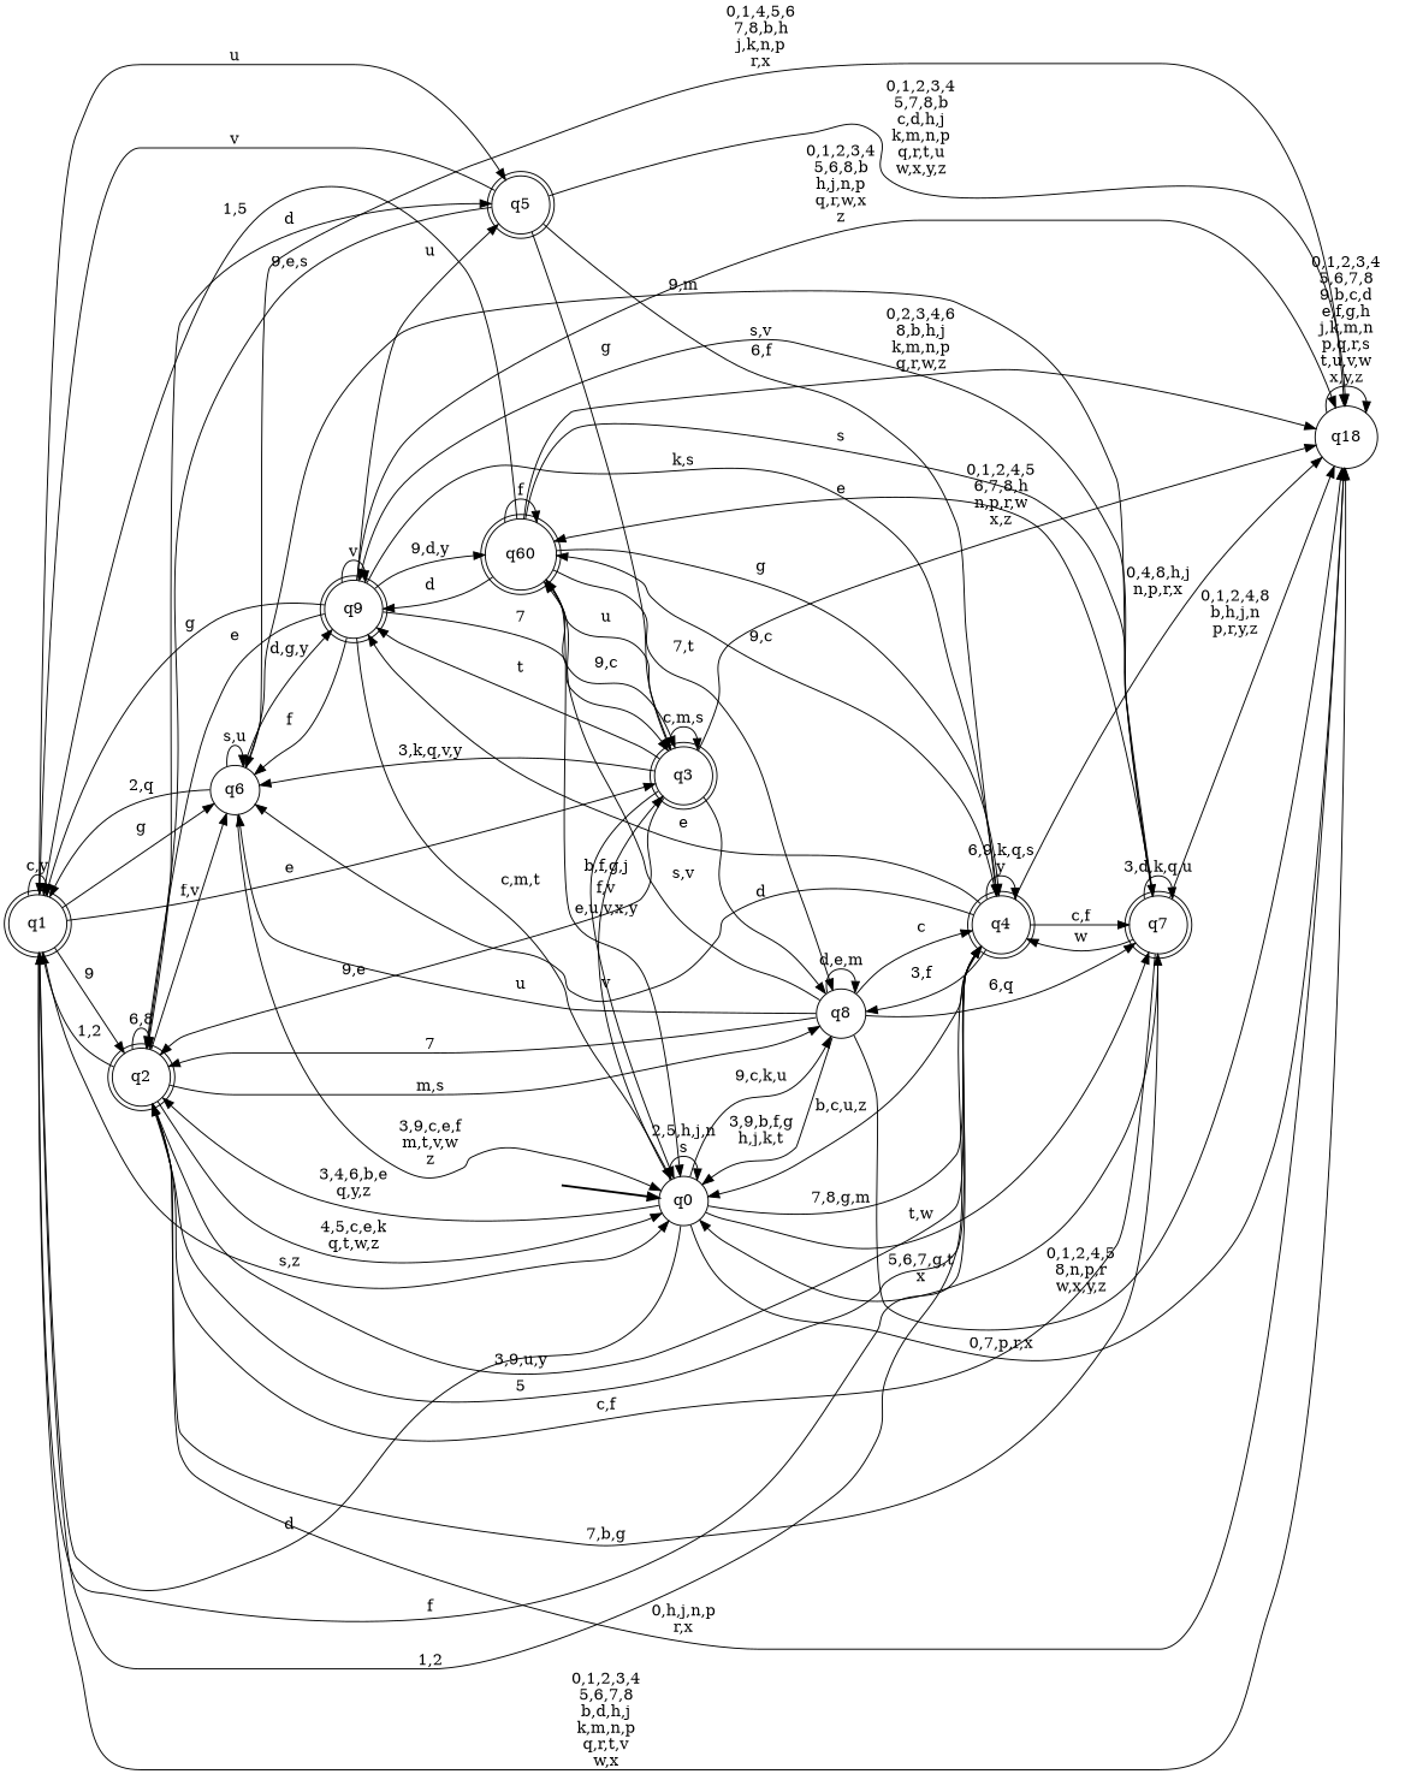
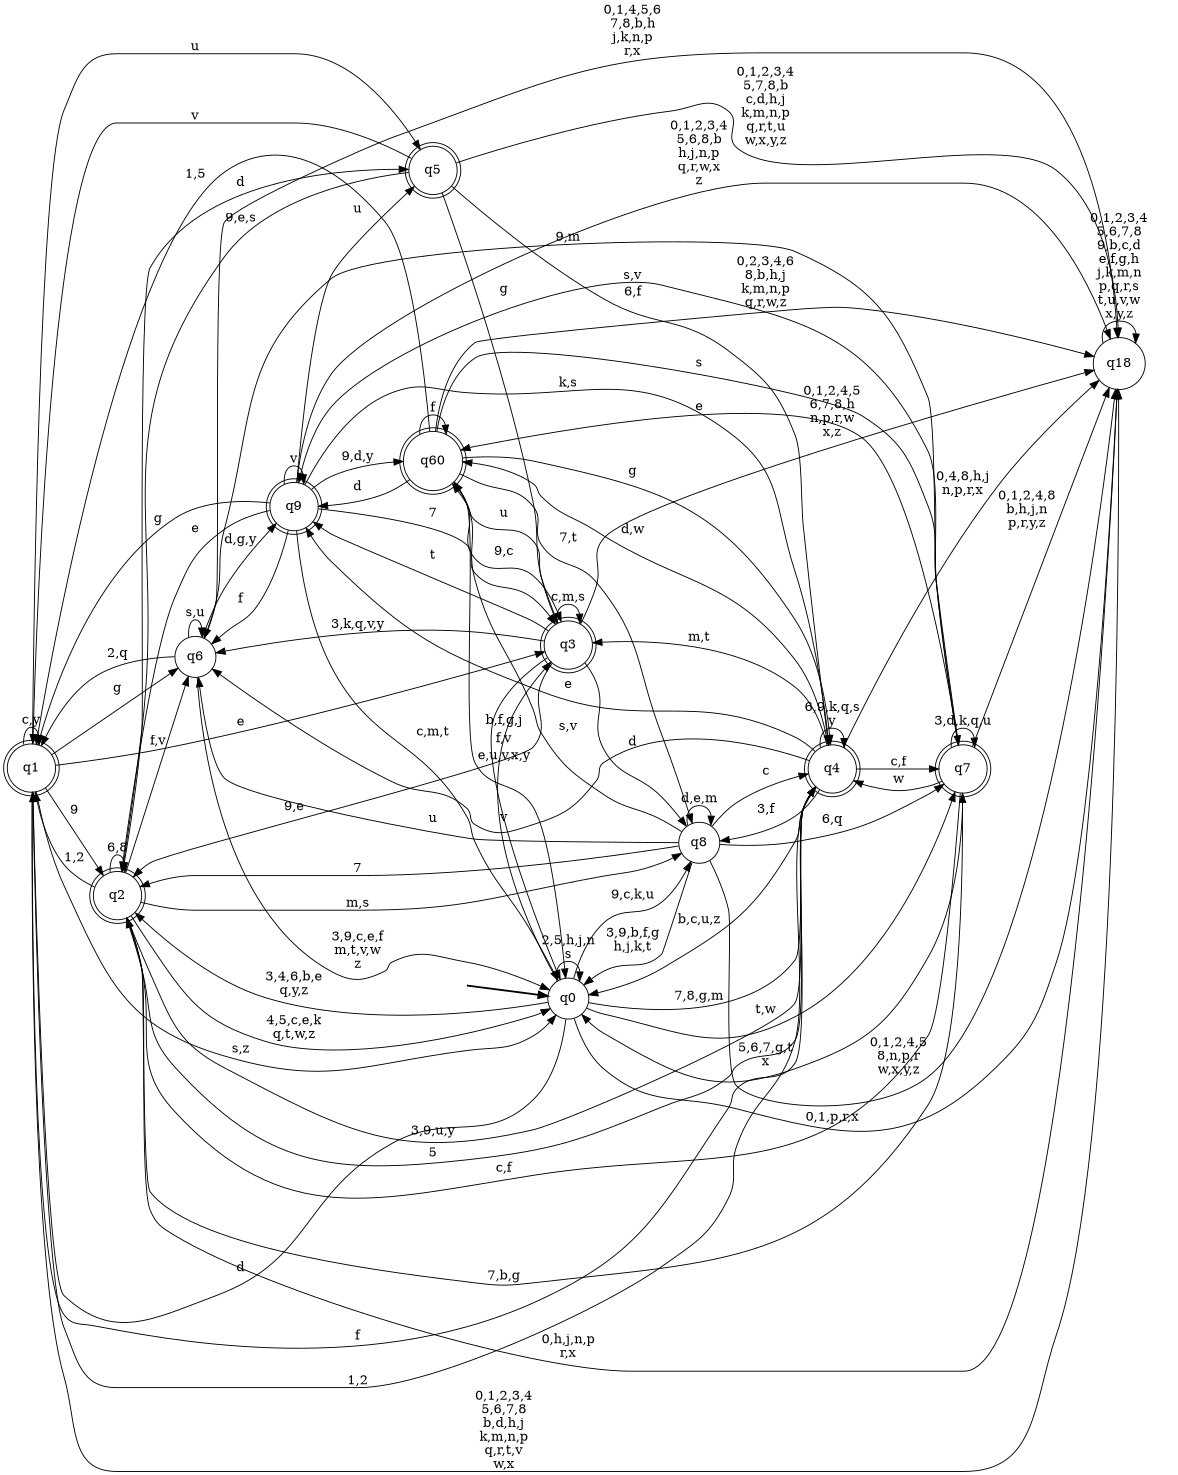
  digraph {
    rankdir=LR
    node [shape=doublecircle style="rounded,filled" color=black fillcolor=white]
    __start0 [height=0 shape=none style=invis width=0 color="" fillcolor=""]
    n2 [label=q0 shape=circle style=filled]
    n3 [label=q1]
    n4 [label=q2]
    n5 [label=q3]
    n6 [label=q4]
    n7 [label=q7]
    n8 [label=q8 shape=circle style=filled]
    n9 [label=q18 shape=circle style=filled]
    n10 [label=q5]
    n11 [label=q6 shape=circle style=filled]
    n12 [label=q9]
    n13 [label=q60]
    subgraph cluster_1 {
      nodesep=0.15
      ranksep=0.15
      style=invis
      __start0
      n2
    }
    __start0 -> n2 [penwidth=2]
    n2 -> n2 [label="2,5,h,j,n\ns"]
    n2 -> n3 [label=d]
    n2 -> n4 [label="3,4,6,b,e\nq,y,z"]
    n2 -> n5 [label="f,v"]
    n2 -> n6 [label="7,8,g,m"]
    n2 -> n7 [label="t,w"]
    n2 -> n8 [label="9,c,k,u"]
-   n2 -> n9 [label="0,7,p,r,x"]
+   n2 -> n9 [label="0,1,p,r,x"]
    n3 -> n2 [label="s,z"]
    n3 -> n3 [label="c,y"]
    n3 -> n4 [label=9]
    n3 -> n5 [label=e]
    n3 -> n6 [label=f]
    n3 -> n9 [label="0,1,2,3,4\n5,6,7,8\nb,d,h,j\nk,m,n,p\nq,r,t,v\nw,x"]
    n3 -> n10 [label=u]
    n3 -> n11 [label=g]
    n4 -> n2 [label="4,5,c,e,k\nq,t,w,z"]
    n4 -> n3 [label="1,2"]
    n4 -> n4 [label="6,8"]
    n4 -> n6 [label="3,9,u,y"]
    n4 -> n7 [label="7,b,g"]
    n4 -> n8 [label="m,s"]
    n4 -> n9 [label="0,h,j,n,p\nr,x"]
    n4 -> n10 [label=d]
    n4 -> n11 [label="f,v"]
    n5 -> n2 [label="b,f,g,j"]
    n5 -> n4 [label="9,e"]
    n5 -> n5 [label="c,m,s"]
    n5 -> n8 [label=d]
    n5 -> n9 [label="0,1,2,4,5\n6,7,8,h\nn,p,r,w\nx,z"]
    n5 -> n11 [label="3,k,q,v,y"]
    n5 -> n12 [label=t]
    n5 -> n13 [label=u]
    n6 -> n2 [label="b,c,u,z"]
    n6 -> n3 [label="1,2"]
    n6 -> n4 [label=5]
+   n6 -> n5 [label="m,t"]
    n6 -> n6 [label="6,9,k,q,s\ny"]
    n6 -> n7 [label="c,f"]
    n6 -> n8 [label="3,f"]
    n6 -> n9 [label="0,4,8,h,j\nn,p,r,x"]
    n6 -> n11 [label=v]
    n6 -> n12 [label=e]
-   n6 -> n13 [label="9,c"]
+   n6 -> n13 [label="d,w"]
    n7 -> n2 [label="5,6,7,g,t\nx"]
    n7 -> n4 [label="c,f"]
    n7 -> n6 [label=w]
    n7 -> n7 [label="3,d,k,q,u"]
    n7 -> n9 [label="0,1,2,4,8\nb,h,j,n\np,r,y,z"]
    n7 -> n11 [label="9,m"]
    n7 -> n12 [label="s,v"]
    n7 -> n13 [label=e]
    n8 -> n2 [label="3,9,b,f,g\nh,j,k,t"]
    n8 -> n4 [label=7]
    n8 -> n6 [label=c]
    n8 -> n7 [label="6,q"]
    n8 -> n8 [label="d,e,m"]
    n8 -> n9 [label="0,1,2,4,5\n8,n,p,r\nw,x,y,z"]
    n8 -> n11 [label=u]
    n8 -> n13 [label="s,v"]
    n9 -> n9 [label="0,1,2,3,4\n5,6,7,8\n9,b,c,d\ne,f,g,h\nj,k,m,n\np,q,r,s\nt,u,v,w\nx,y,z"]
    n10 -> n3 [label=v]
    n10 -> n4 [label="9,e,s"]
    n10 -> n5 [label=g]
    n10 -> n6 [label="6,f"]
    n10 -> n9 [label="0,1,2,3,4\n5,7,8,b\nc,d,h,j\nk,m,n,p\nq,r,t,u\nw,x,y,z"]
    n11 -> n2 [label="3,9,c,e,f\nm,t,v,w\nz"]
    n11 -> n3 [label="2,q"]
    n11 -> n9 [label="0,1,4,5,6\n7,8,b,h\nj,k,n,p\nr,x"]
    n11 -> n11 [label="s,u"]
    n11 -> n12 [label="d,g,y"]
    n12 -> n2 [label="c,m,t"]
    n12 -> n3 [label=g]
    n12 -> n4 [label=e]
    n12 -> n5 [label=7]
    n12 -> n6 [label="k,s"]
    n12 -> n9 [label="0,1,2,3,4\n5,6,8,b\nh,j,n,p\nq,r,w,x\nz"]
    n12 -> n10 [label=u]
    n12 -> n11 [label=f]
    n12 -> n12 [label=v]
    n12 -> n13 [label="9,d,y"]
    n13 -> n2 [label="e,u,v,x,y"]
    n13 -> n3 [label="1,5"]
    n13 -> n5 [label="9,c"]
    n13 -> n6 [label=g]
    n13 -> n7 [label=s]
    n13 -> n8 [label="7,t"]
    n13 -> n9 [label="0,2,3,4,6\n8,b,h,j\nk,m,n,p\nq,r,w,z"]
    n13 -> n12 [label=d]
    n13 -> n13 [label=f]
  }
